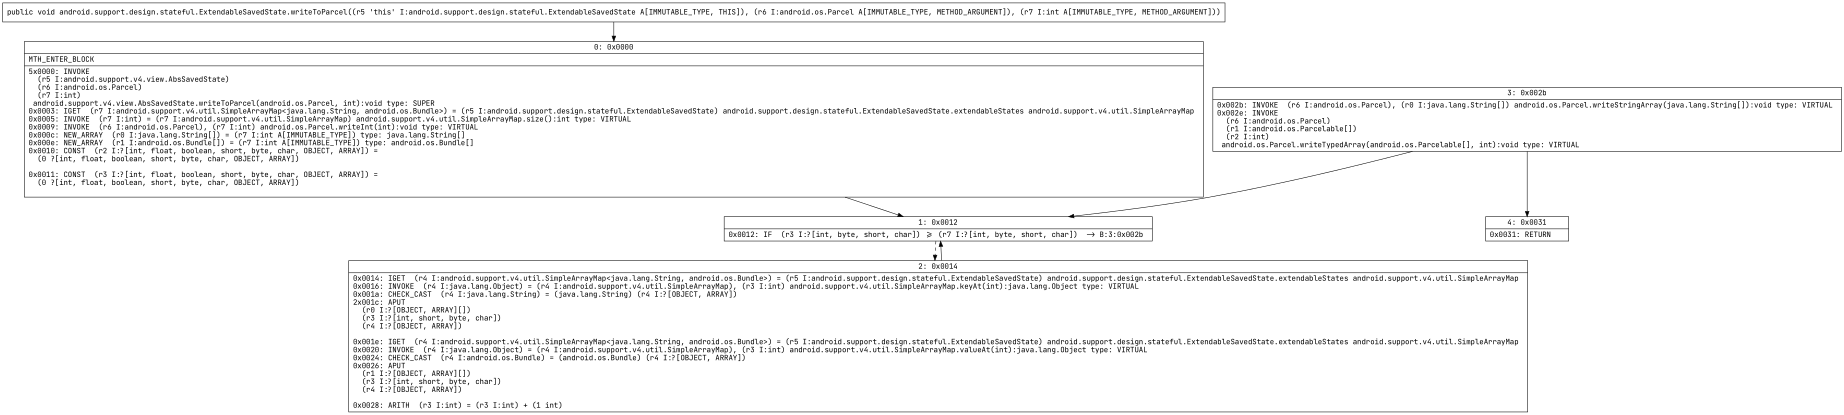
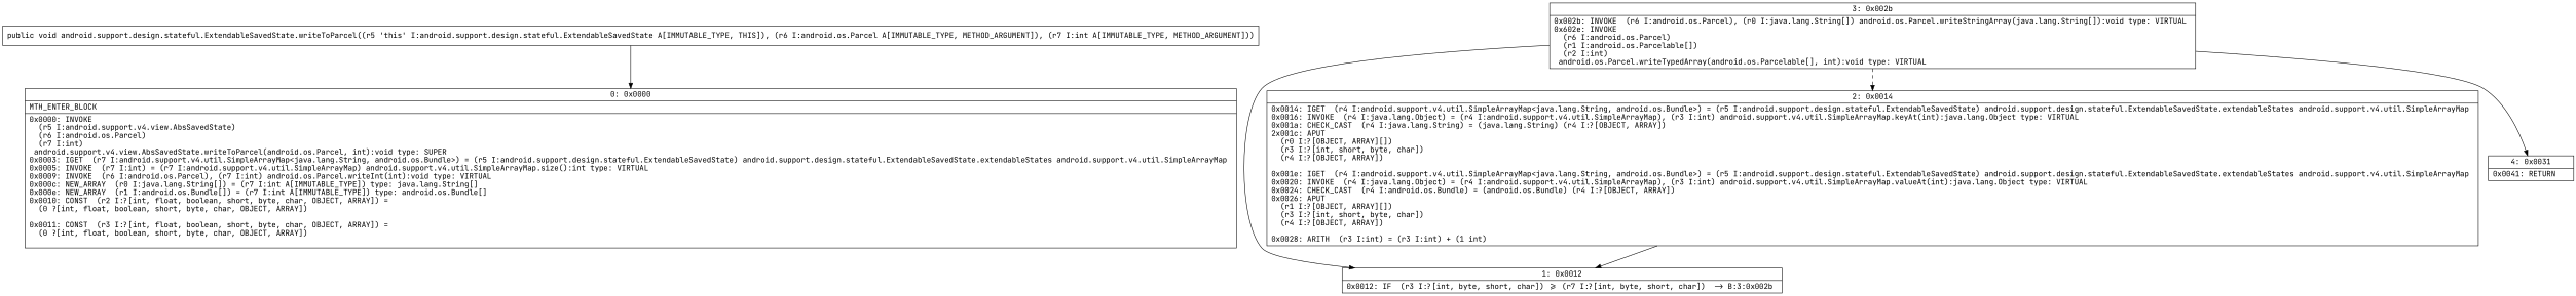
  digraph {
    fontname="JetBrains Mono"
    node [fontname="JetBrains Mono" shape=record]
    edge [fontname="JetBrains Mono"]
-   n1 [label="{0\:\ 0x0000|MTH_ENTER_BLOCK\l|5x0000: INVOKE  \l  (r5 I:android.support.v4.view.AbsSavedState)\l  (r6 I:android.os.Parcel)\l  (r7 I:int)\l android.support.v4.view.AbsSavedState.writeToParcel(android.os.Parcel, int):void type: SUPER \l0x0003: IGET  (r7 I:android.support.v4.util.SimpleArrayMap\<java.lang.String, android.os.Bundle\>) = (r5 I:android.support.design.stateful.ExtendableSavedState) android.support.design.stateful.ExtendableSavedState.extendableStates android.support.v4.util.SimpleArrayMap \l0x0005: INVOKE  (r7 I:int) = (r7 I:android.support.v4.util.SimpleArrayMap) android.support.v4.util.SimpleArrayMap.size():int type: VIRTUAL \l0x0009: INVOKE  (r6 I:android.os.Parcel), (r7 I:int) android.os.Parcel.writeInt(int):void type: VIRTUAL \l0x000c: NEW_ARRAY  (r0 I:java.lang.String[]) = (r7 I:int A[IMMUTABLE_TYPE]) type: java.lang.String[] \l0x000e: NEW_ARRAY  (r1 I:android.os.Bundle[]) = (r7 I:int A[IMMUTABLE_TYPE]) type: android.os.Bundle[] \l0x0010: CONST  (r2 I:?[int, float, boolean, short, byte, char, OBJECT, ARRAY]) = \l  (0 ?[int, float, boolean, short, byte, char, OBJECT, ARRAY])\l \l0x0011: CONST  (r3 I:?[int, float, boolean, short, byte, char, OBJECT, ARRAY]) = \l  (0 ?[int, float, boolean, short, byte, char, OBJECT, ARRAY])\l \l}"]
+   n1 [label="{0\:\ 0x0000|MTH_ENTER_BLOCK\l|0x0000: INVOKE  \l  (r5 I:android.support.v4.view.AbsSavedState)\l  (r6 I:android.os.Parcel)\l  (r7 I:int)\l android.support.v4.view.AbsSavedState.writeToParcel(android.os.Parcel, int):void type: SUPER \l0x0003: IGET  (r7 I:android.support.v4.util.SimpleArrayMap\<java.lang.String, android.os.Bundle\>) = (r5 I:android.support.design.stateful.ExtendableSavedState) android.support.design.stateful.ExtendableSavedState.extendableStates android.support.v4.util.SimpleArrayMap \l0x0005: INVOKE  (r7 I:int) = (r7 I:android.support.v4.util.SimpleArrayMap) android.support.v4.util.SimpleArrayMap.size():int type: VIRTUAL \l0x0009: INVOKE  (r6 I:android.os.Parcel), (r7 I:int) android.os.Parcel.writeInt(int):void type: VIRTUAL \l0x000c: NEW_ARRAY  (r0 I:java.lang.String[]) = (r7 I:int A[IMMUTABLE_TYPE]) type: java.lang.String[] \l0x000e: NEW_ARRAY  (r1 I:android.os.Bundle[]) = (r7 I:int A[IMMUTABLE_TYPE]) type: android.os.Bundle[] \l0x0010: CONST  (r2 I:?[int, float, boolean, short, byte, char, OBJECT, ARRAY]) = \l  (0 ?[int, float, boolean, short, byte, char, OBJECT, ARRAY])\l \l0x0011: CONST  (r3 I:?[int, float, boolean, short, byte, char, OBJECT, ARRAY]) = \l  (0 ?[int, float, boolean, short, byte, char, OBJECT, ARRAY])\l \l}"]
    n2 [label="{1\:\ 0x0012|0x0012: IF  (r3 I:?[int, byte, short, char]) \>= (r7 I:?[int, byte, short, char])  \-\> B:3:0x002b \l}"]
    n3 [label="{2\:\ 0x0014|0x0014: IGET  (r4 I:android.support.v4.util.SimpleArrayMap\<java.lang.String, android.os.Bundle\>) = (r5 I:android.support.design.stateful.ExtendableSavedState) android.support.design.stateful.ExtendableSavedState.extendableStates android.support.v4.util.SimpleArrayMap \l0x0016: INVOKE  (r4 I:java.lang.Object) = (r4 I:android.support.v4.util.SimpleArrayMap), (r3 I:int) android.support.v4.util.SimpleArrayMap.keyAt(int):java.lang.Object type: VIRTUAL \l0x001a: CHECK_CAST  (r4 I:java.lang.String) = (java.lang.String) (r4 I:?[OBJECT, ARRAY]) \l2x001c: APUT  \l  (r0 I:?[OBJECT, ARRAY][])\l  (r3 I:?[int, short, byte, char])\l  (r4 I:?[OBJECT, ARRAY])\l \l0x001e: IGET  (r4 I:android.support.v4.util.SimpleArrayMap\<java.lang.String, android.os.Bundle\>) = (r5 I:android.support.design.stateful.ExtendableSavedState) android.support.design.stateful.ExtendableSavedState.extendableStates android.support.v4.util.SimpleArrayMap \l0x0020: INVOKE  (r4 I:java.lang.Object) = (r4 I:android.support.v4.util.SimpleArrayMap), (r3 I:int) android.support.v4.util.SimpleArrayMap.valueAt(int):java.lang.Object type: VIRTUAL \l0x0024: CHECK_CAST  (r4 I:android.os.Bundle) = (android.os.Bundle) (r4 I:?[OBJECT, ARRAY]) \l0x0026: APUT  \l  (r1 I:?[OBJECT, ARRAY][])\l  (r3 I:?[int, short, byte, char])\l  (r4 I:?[OBJECT, ARRAY])\l \l0x0028: ARITH  (r3 I:int) = (r3 I:int) + (1 int) \l}"]
-   n4 [label="{3\:\ 0x002b|0x002b: INVOKE  (r6 I:android.os.Parcel), (r0 I:java.lang.String[]) android.os.Parcel.writeStringArray(java.lang.String[]):void type: VIRTUAL \l0x002e: INVOKE  \l  (r6 I:android.os.Parcel)\l  (r1 I:android.os.Parcelable[])\l  (r2 I:int)\l android.os.Parcel.writeTypedArray(android.os.Parcelable[], int):void type: VIRTUAL \l}"]
-   n5 [label="{4\:\ 0x0031|0x0031: RETURN   \l}"]
+   n4 [label="{3\:\ 0x002b|0x002b: INVOKE  (r6 I:android.os.Parcel), (r0 I:java.lang.String[]) android.os.Parcel.writeStringArray(java.lang.String[]):void type: VIRTUAL \l0x602e: INVOKE  \l  (r6 I:android.os.Parcel)\l  (r1 I:android.os.Parcelable[])\l  (r2 I:int)\l android.os.Parcel.writeTypedArray(android.os.Parcelable[], int):void type: VIRTUAL \l}"]
+   n5 [label="{4\:\ 0x0031|0x0041: RETURN   \l}"]
    n6 [label="{public void android.support.design.stateful.ExtendableSavedState.writeToParcel((r5 'this' I:android.support.design.stateful.ExtendableSavedState A[IMMUTABLE_TYPE, THIS]), (r6 I:android.os.Parcel A[IMMUTABLE_TYPE, METHOD_ARGUMENT]), (r7 I:int A[IMMUTABLE_TYPE, METHOD_ARGUMENT])) }"]
-   n1 -> n2
-   n2 -> n3 [style=dashed]
+   n4 -> n3 [style=dashed]
    n3 -> n2
    n4 -> n2
    n4 -> n5
    n6 -> n1
  }
